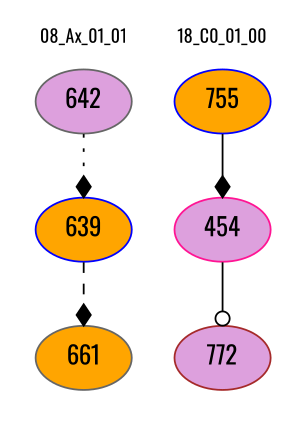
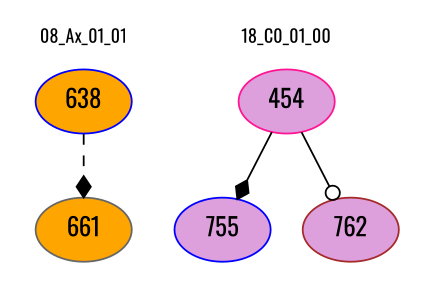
  digraph {
    fontname=Oswald
    node [color=gray40 fillcolor=plum fontname=Oswald style=filled]
    edge [arrowhead=diamond color=black fontname=Oswald style=solid]
-   n1 [label=642]
-   n2 [color=blue fillcolor=orange label=639]
+   n2 [color=blue fillcolor=orange label=638]
    n3 [fillcolor=orange label=661]
-   n4 [color=blue fillcolor=orange label=755]
+   n4 [color=blue label=755]
    n5 [color=deeppink label=454]
-   n6 [color=brown label=772]
+   n6 [color=brown label=762]
    subgraph cluster_1 {
      color=white
      fontsize=10
      label="08_Ax_01_01"
-     n1
      n2
      n3
    }
    subgraph cluster_2 {
      color=white
      fontsize=10
      label="18_C0_01_00"
      n4
      n5
      n6
    }
-   n1 -> n2 [style=dotted]
    n2 -> n3 [style=dashed]
-   n4 -> n5
+   n5 -> n4
    n5 -> n6 [arrowhead=odot]
  }
